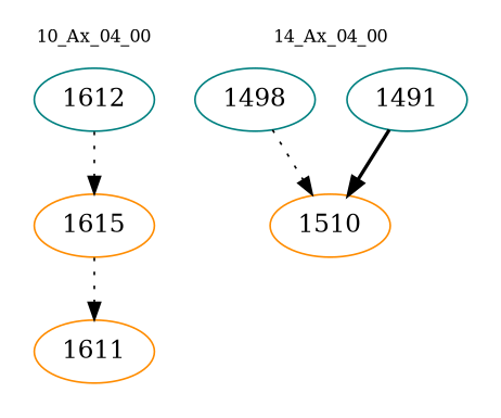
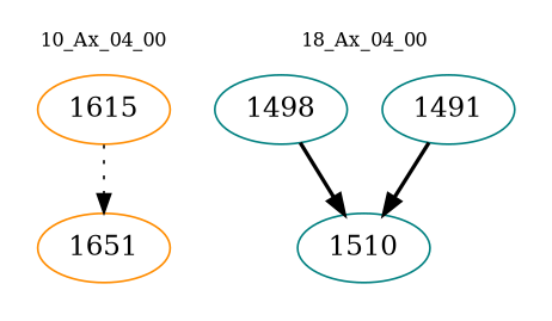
  digraph {
    node [color=teal]
    edge [color=black style=dotted]
-   n1 [label=1612]
    n2 [color=darkorange label=1615]
-   n3 [color=darkorange label=1611]
+   n3 [color=darkorange label=1651]
    n4 [label=1491]
    n5 [label=1498]
-   n6 [color=darkorange label=1510]
+   n6 [label=1510]
    subgraph cluster_1 {
      color=white
      fontsize=10
      label="10_Ax_04_00"
-     n1
      n2
      n3
    }
    subgraph cluster_2 {
      color=white
      fontsize=10
-     label="14_Ax_04_00"
+     label="18_Ax_04_00"
      n4
      n5
      n6
    }
-   n1 -> n2
    n2 -> n3
    n4 -> n6 [style=bold]
-   n5 -> n6
+   n5 -> n6 [style=bold]
  }
